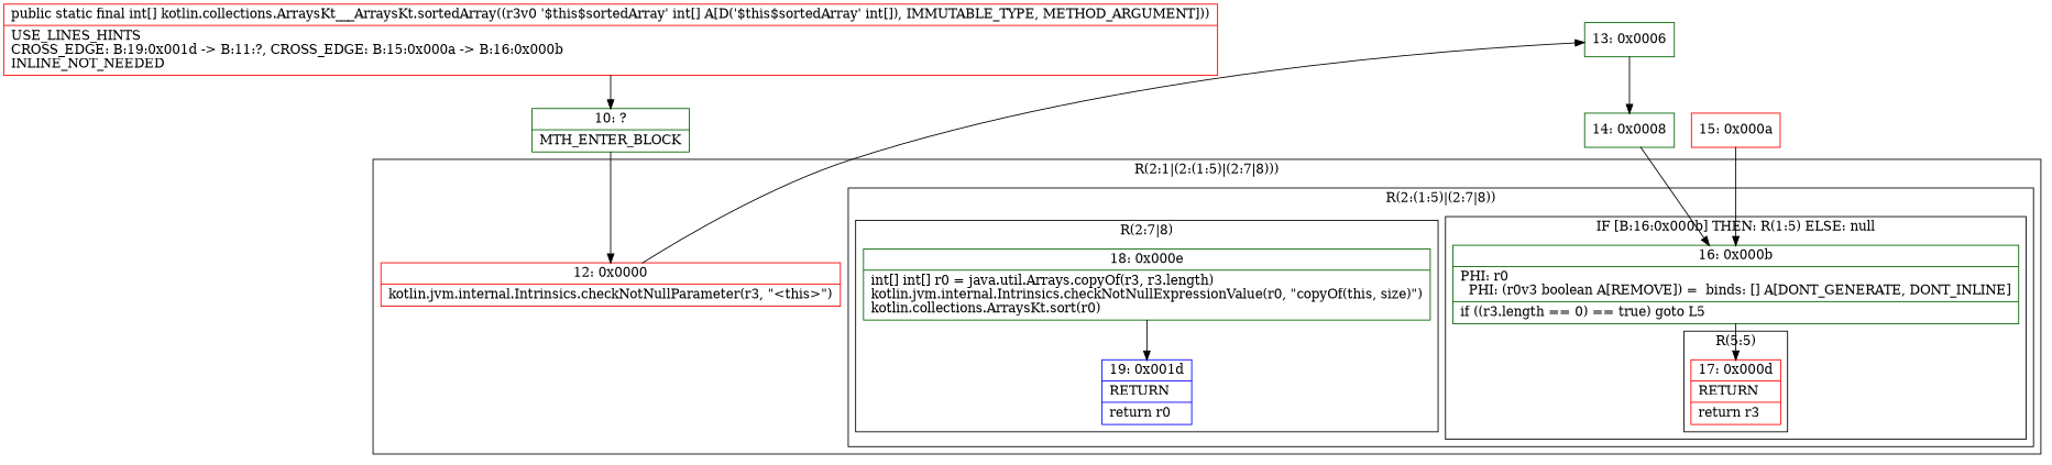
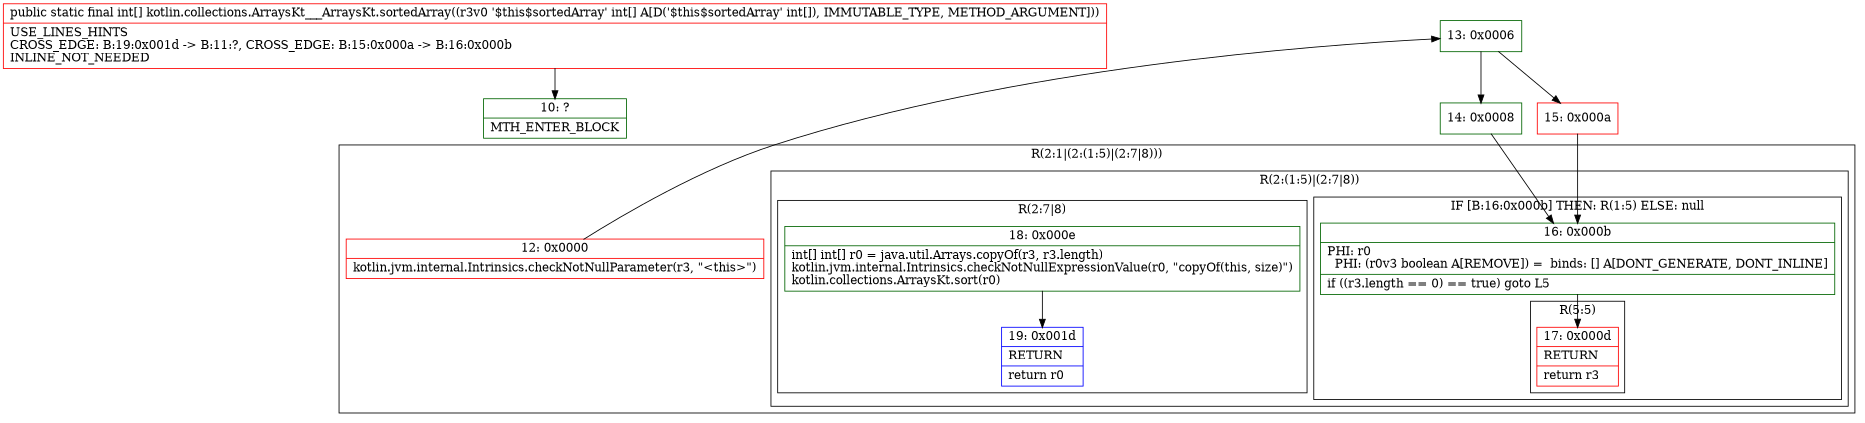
  digraph {
    node [color=darkgreen shape=record]
    n1 [color=red label="{17\:\ 0x000d|RETURN\l|return r3\l}"]
    n2 [label="{16\:\ 0x000b|PHI: r0 \l  PHI: (r0v3 boolean A[REMOVE]) =  binds: [] A[DONT_GENERATE, DONT_INLINE]\l|if ((r3.length == 0) == true) goto L5\l}"]
    n3 [label="{18\:\ 0x000e|int[] int[] r0 = java.util.Arrays.copyOf(r3, r3.length)\lkotlin.jvm.internal.Intrinsics.checkNotNullExpressionValue(r0, \"copyOf(this, size)\")\lkotlin.collections.ArraysKt.sort(r0)\l}"]
    n4 [color=blue label="{19\:\ 0x001d|RETURN\l|return r0\l}"]
    n5 [color=red label="{12\:\ 0x0000|kotlin.jvm.internal.Intrinsics.checkNotNullParameter(r3, \"\<this\>\")\l}"]
    n6 [label="{13\:\ 0x0006}"]
    n7 [label="{14\:\ 0x0008}"]
    n8 [color=red label="{15\:\ 0x000a}"]
    n9 [label="{10\:\ ?|MTH_ENTER_BLOCK\l}"]
    n10 [color=red label="{public static final int[] kotlin.collections.ArraysKt___ArraysKt.sortedArray((r3v0 '$this$sortedArray' int[] A[D('$this$sortedArray' int[]), IMMUTABLE_TYPE, METHOD_ARGUMENT]))  | USE_LINES_HINTS\lCROSS_EDGE: B:19:0x001d \-\> B:11:?, CROSS_EDGE: B:15:0x000a \-\> B:16:0x000b\lINLINE_NOT_NEEDED\l}"]
    subgraph cluster_1 {
      label="R(2:1|(2:(1:5)|(2:7|8)))"
      n5
      subgraph cluster_2 {
        label="R(2:(1:5)|(2:7|8))"
        subgraph cluster_3 {
          label="IF [B:16:0x000b] THEN: R(1:5) ELSE: null"
          n2
          subgraph cluster_4 {
            label="R(5:5)"
            n1
          }
        }
        subgraph cluster_5 {
          label="R(2:7|8)"
          n3
          n4
        }
      }
    }
    n2 -> n1
    n3 -> n4
    n5 -> n6
    n6 -> n7
+   n6 -> n8
    n7 -> n2
    n8 -> n2
-   n9 -> n5
    n10 -> n9
  }
